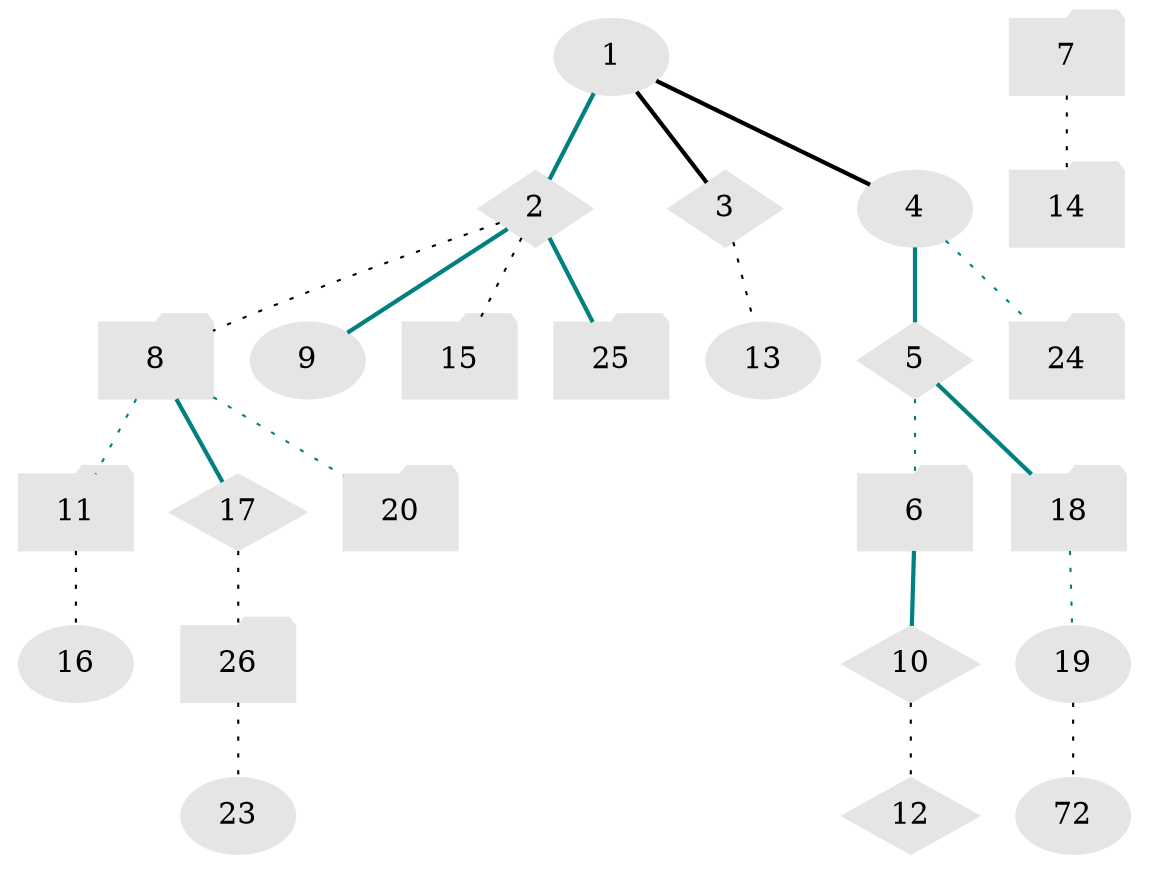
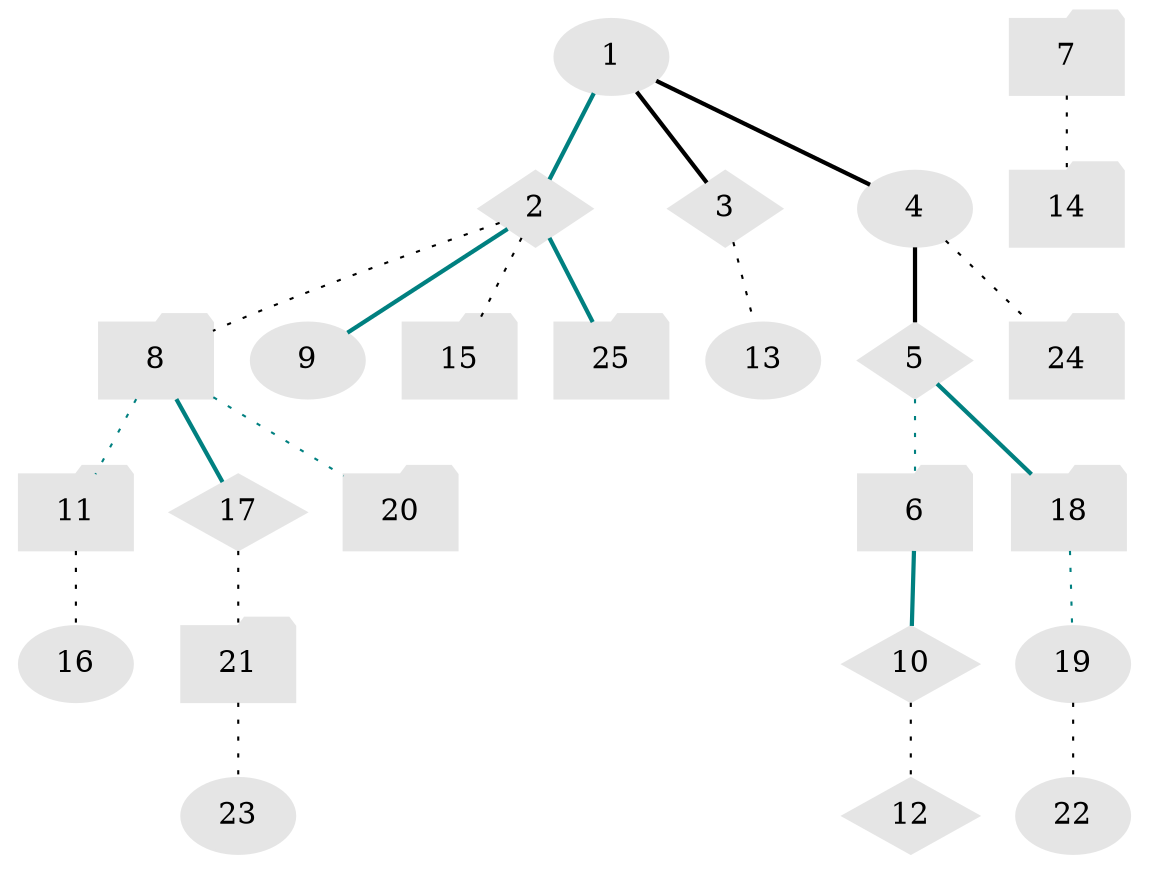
  graph {
    node [color=gray90 shape=folder style=filled]
    edge [color=black style=dotted weight=1.0]
    1 [shape=ellipse]
    2 [shape=diamond]
    3 [shape=diamond]
    4 [shape=ellipse]
    8
    9 [shape=ellipse]
    15
    25
    13 [shape=ellipse]
    5 [shape=diamond]
    24
    7
    14
    11
    17 [shape=diamond]
    20
    6
    18
    10 [shape=diamond]
    19 [shape=ellipse]
    12 [shape=diamond]
    16 [shape=ellipse]
-   21 [label=26]
+   21
    23 [shape=ellipse]
-   22 [shape=ellipse label=72]
+   22 [shape=ellipse]
    1 -- 2 [color=teal style=bold weight=2.0]
    1 -- 3 [style=bold]
    1 -- 4 [style=bold]
    2 -- 8
    2 -- 9 [color=teal style=bold]
    2 -- 15
    2 -- 25 [color=teal style=bold]
    3 -- 13
-   4 -- 5 [color=teal style=bold]
-   4 -- 24 [color=teal]
+   4 -- 5 [style=bold]
+   4 -- 24
    8 -- 11 [color=teal weight=2.0]
    8 -- 17 [color=teal style=bold]
    8 -- 20 [color=teal]
    5 -- 6 [color=teal weight=2.0]
    5 -- 18 [color=teal style=bold]
    7 -- 14 [weight=2.0]
    11 -- 16
    17 -- 21
    6 -- 10 [color=teal style=bold]
    18 -- 19 [color=teal]
    10 -- 12
    19 -- 22
    21 -- 23
  }
